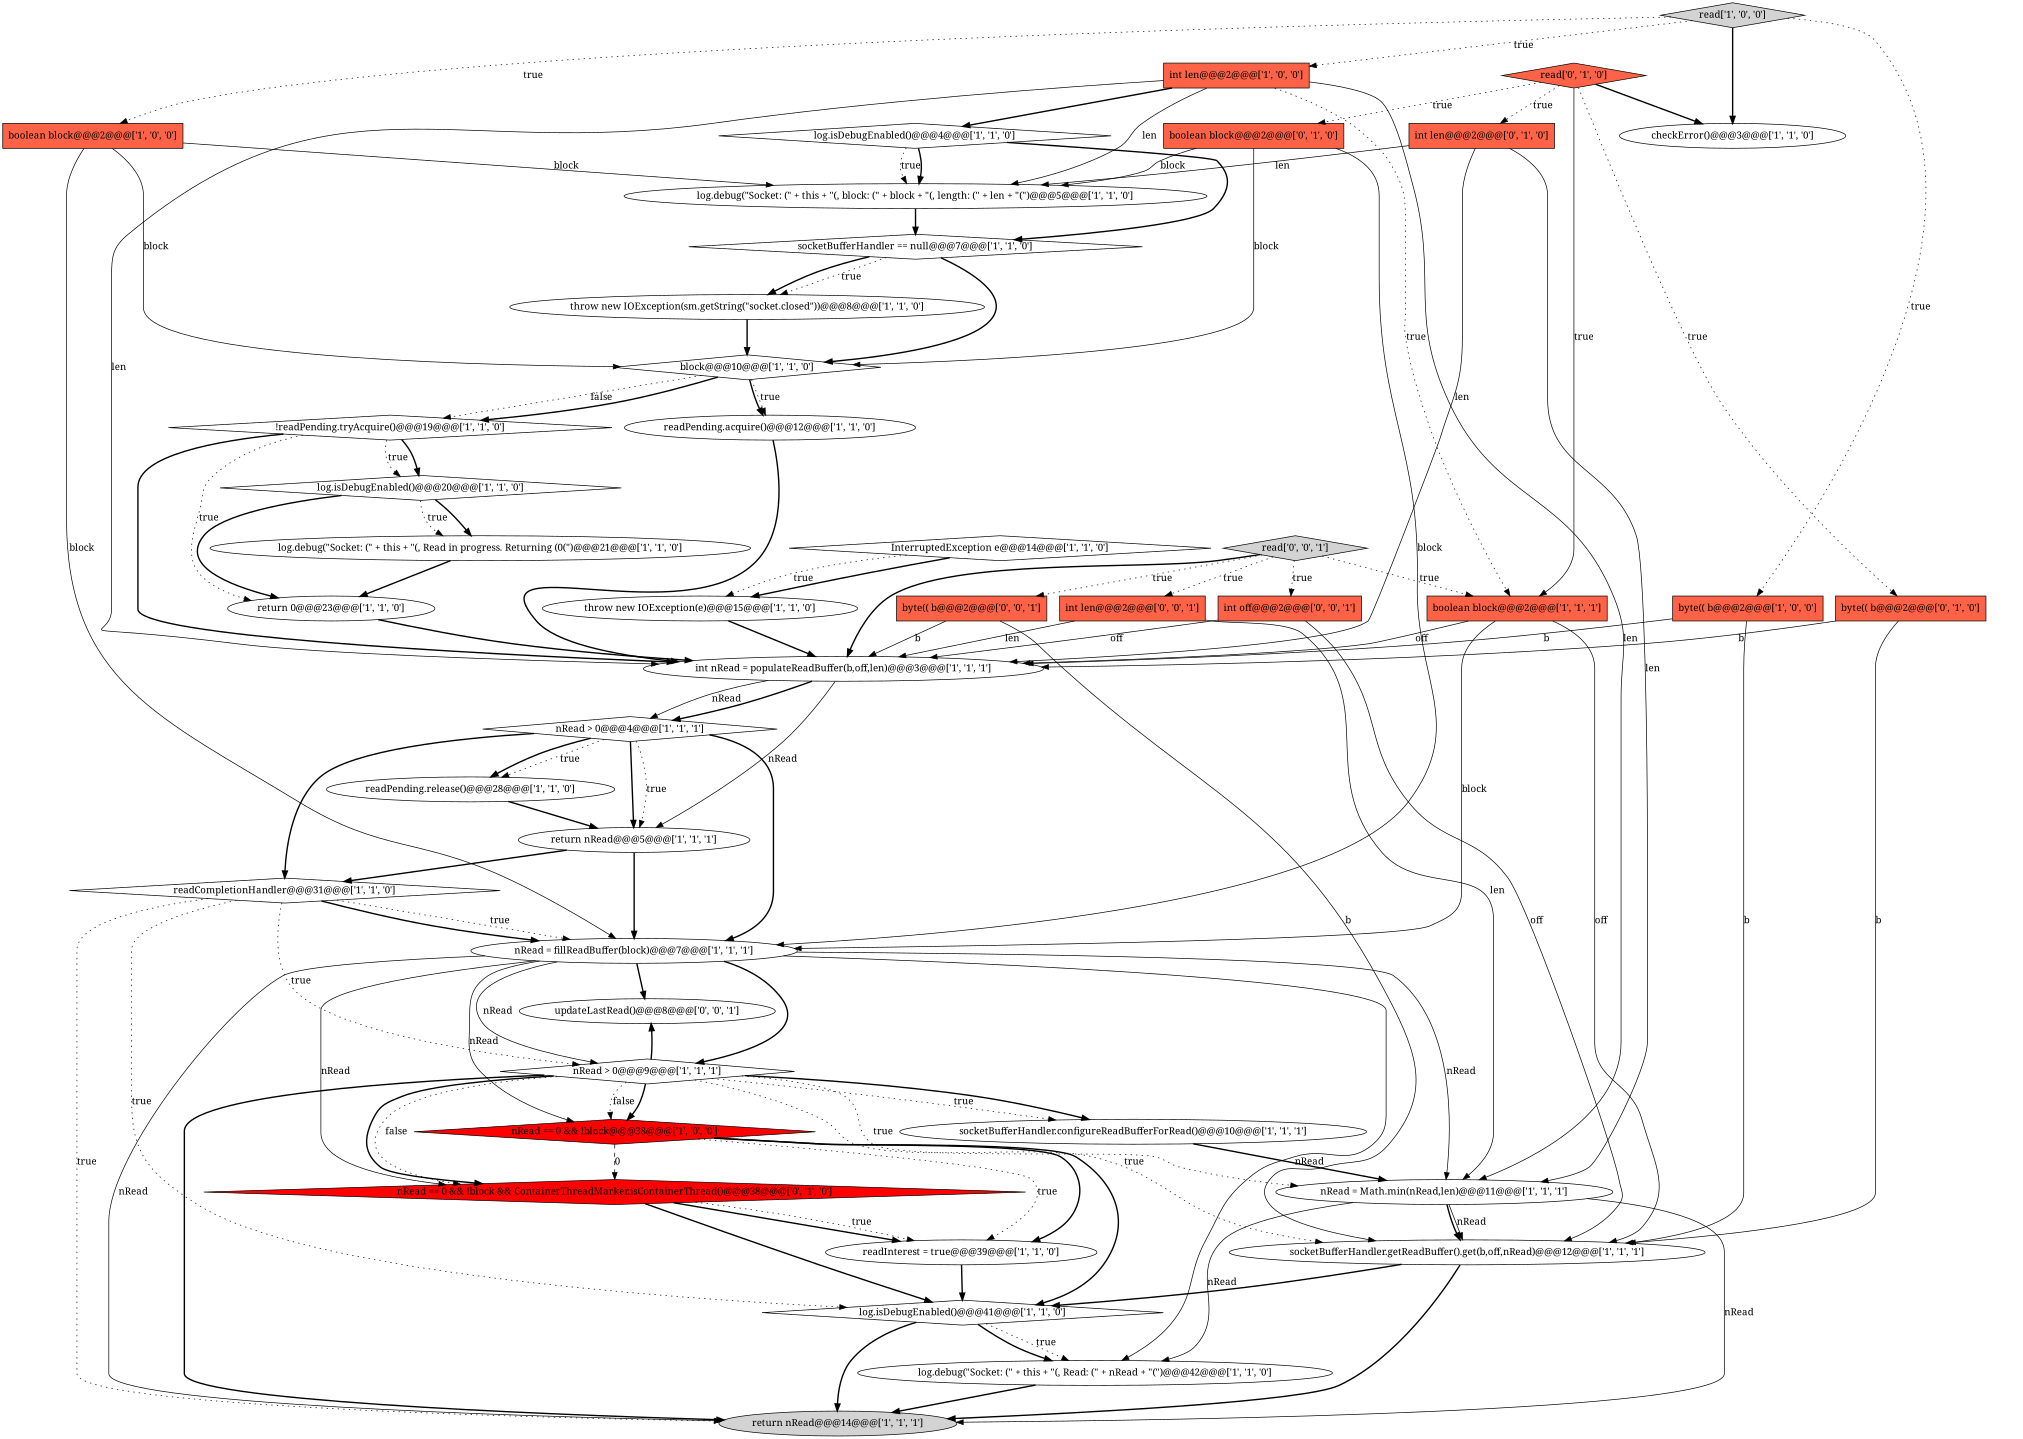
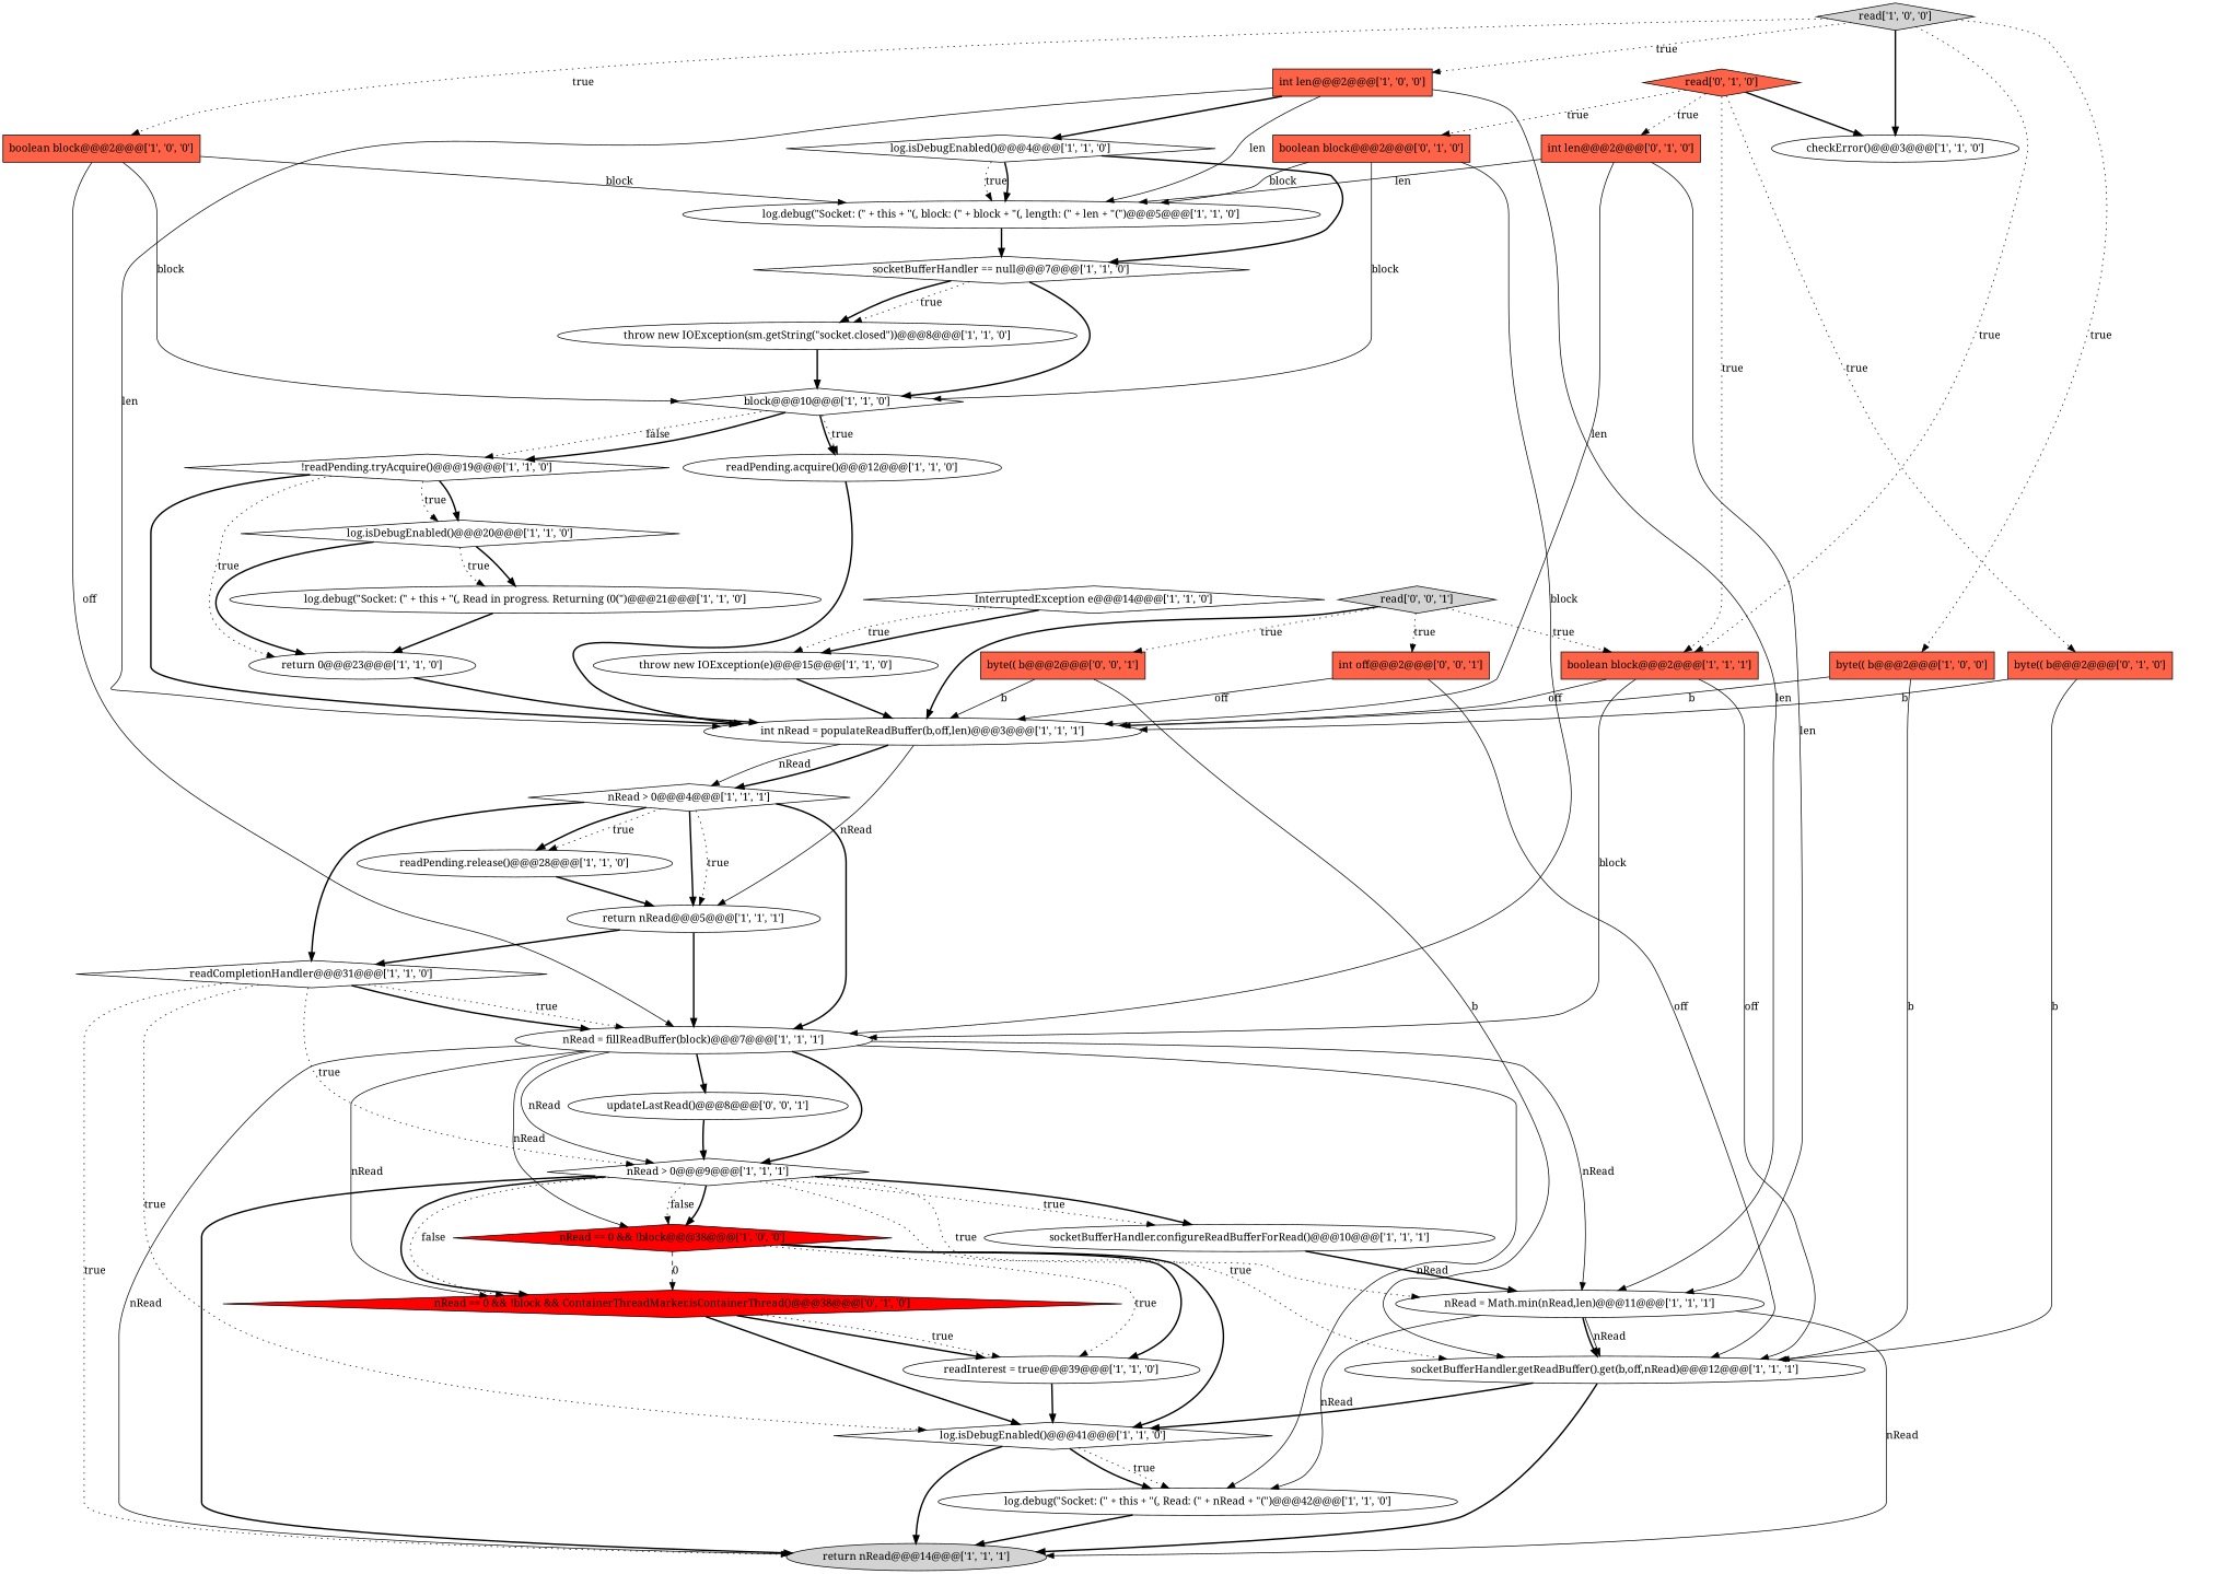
  digraph {
    fontname="Noto Serif"
    node [fillcolor=white fontname="Noto Serif" shape=ellipse style=filled]
    edge [fontname="Noto Serif" style=bold]
    n1 [label="log.debug(\"Socket: (\" + this + \"(, block: (\" + block + \"(, length: (\" + len + \"(\")@@@5@@@['1', '1', '0']"]
    n2 [label="socketBufferHandler == null@@@7@@@['1', '1', '0']" shape=diamond]
    n3 [label="block@@@10@@@['1', '1', '0']" shape=diamond]
    n4 [label="throw new IOException(sm.getString(\"socket.closed\"))@@@8@@@['1', '1', '0']"]
    n5 [label="socketBufferHandler.getReadBuffer().get(b,off,nRead)@@@12@@@['1', '1', '1']"]
    n6 [fillcolor=lightgray label="return nRead@@@14@@@['1', '1', '1']"]
    n7 [label="log.isDebugEnabled()@@@41@@@['1', '1', '0']" shape=diamond]
    n8 [label="log.debug(\"Socket: (\" + this + \"(, Read: (\" + nRead + \"(\")@@@42@@@['1', '1', '0']"]
    n9 [label="checkError()@@@3@@@['1', '1', '0']"]
    n10 [label="log.isDebugEnabled()@@@4@@@['1', '1', '0']" shape=diamond]
    n11 [label="readPending.acquire()@@@12@@@['1', '1', '0']"]
    n12 [label="int nRead = populateReadBuffer(b,off,len)@@@3@@@['1', '1', '1']"]
    n13 [label="return nRead@@@5@@@['1', '1', '1']"]
    n14 [label="nRead > 0@@@4@@@['1', '1', '1']" shape=diamond]
    n15 [label="updateLastRead()@@@8@@@['0', '0', '1']"]
    n16 [label="nRead > 0@@@9@@@['1', '1', '1']" shape=diamond]
    n17 [label="nRead = Math.min(nRead,len)@@@11@@@['1', '1', '1']"]
    n18 [fillcolor=red label="nRead == 0 && !block && ContainerThreadMarker.isContainerThread()@@@38@@@['0', '1', '0']" shape=diamond]
    n19 [label="socketBufferHandler.configureReadBufferForRead()@@@10@@@['1', '1', '1']"]
    n20 [fillcolor=red label="nRead == 0 && !block@@@38@@@['1', '0', '0']" shape=diamond]
    n21 [label="!readPending.tryAcquire()@@@19@@@['1', '1', '0']" shape=diamond]
    n22 [label="log.isDebugEnabled()@@@20@@@['1', '1', '0']" shape=diamond]
    n23 [label="return 0@@@23@@@['1', '1', '0']"]
    n24 [fillcolor=tomato label="boolean block@@@2@@@['1', '0', '0']" shape=box]
    n25 [label="nRead = fillReadBuffer(block)@@@7@@@['1', '1', '1']"]
    n26 [label="log.debug(\"Socket: (\" + this + \"(, Read in progress. Returning (0(\")@@@21@@@['1', '1', '0']"]
    n27 [label="readPending.release()@@@28@@@['1', '1', '0']"]
    n28 [label="readCompletionHandler@@@31@@@['1', '1', '0']" shape=diamond]
    n29 [fillcolor=tomato label="byte(( b@@@2@@@['1', '0', '0']" shape=box]
    n30 [label="throw new IOException(e)@@@15@@@['1', '1', '0']"]
    n31 [fillcolor=tomato label="int off@@@2@@@['0', '0', '1']" shape=box]
    n32 [fillcolor=tomato label="int len@@@2@@@['0', '1', '0']" shape=box]
    n33 [fillcolor=lightgray label="read['1', '0', '0']" shape=diamond]
    n34 [fillcolor=tomato label="boolean block@@@2@@@['1', '1', '1']" shape=box]
    n35 [fillcolor=tomato label="int len@@@2@@@['1', '0', '0']" shape=box]
    n36 [label="readInterest = true@@@39@@@['1', '1', '0']"]
    n37 [fillcolor=tomato label="byte(( b@@@2@@@['0', '0', '1']" shape=box]
    n38 [label="InterruptedException e@@@14@@@['1', '1', '0']" shape=diamond]
    n39 [fillcolor=lightgray label="read['0', '0', '1']" shape=diamond]
-   n40 [fillcolor=tomato label="int len@@@2@@@['0', '0', '1']" shape=box]
    n41 [fillcolor=tomato label="byte(( b@@@2@@@['0', '1', '0']" shape=box]
    n42 [fillcolor=tomato label="read['0', '1', '0']" shape=diamond]
    n43 [fillcolor=tomato label="boolean block@@@2@@@['0', '1', '0']" shape=box]
    n1 -> n2
    n2 -> n3
    n2 -> n4 [label=true style=dotted]
    n2 -> n4
    n3 -> n11 [label=true style=dotted]
    n3 -> n11
    n3 -> n21 [label=false style=dotted]
    n3 -> n21
    n4 -> n3
    n5 -> n6
    n5 -> n7
    n7 -> n6
    n7 -> n8 [label=true style=dotted]
    n7 -> n8
    n8 -> n6
    n10 -> n1 [label=true style=dotted]
    n10 -> n1
    n10 -> n2
    n11 -> n12
    n12 -> n13 [label=nRead style=solid]
    n12 -> n14 [label=nRead style=solid]
    n12 -> n14
    n13 -> n25
    n13 -> n28
    n14 -> n13
    n14 -> n13 [label=true style=dotted]
    n14 -> n25
    n14 -> n27 [label=true style=dotted]
    n14 -> n27
    n14 -> n28
-   n16 -> n15
+   n15 -> n16
    n16 -> n5 [label=true style=dotted]
    n16 -> n6
    n16 -> n17 [label=true style=dotted]
    n16 -> n18 [label=false style=dotted]
    n16 -> n18
    n16 -> n19 [label=true style=dotted]
    n16 -> n19
    n16 -> n20
    n16 -> n20 [label=false style=dotted]
    n17 -> n5 [label=nRead style=solid]
    n17 -> n5
    n17 -> n6 [label=nRead style=solid]
    n17 -> n8 [label=nRead style=solid]
    n18 -> n7
    n18 -> n36
    n18 -> n36 [label=true style=dotted]
    n19 -> n17
    n20 -> n7
    n20 -> n18 [label=0 style=dashed]
    n20 -> n36
    n20 -> n36 [label=true style=dotted]
    n21 -> n12
    n21 -> n22
    n21 -> n22 [label=true style=dotted]
    n21 -> n23 [label=true style=dotted]
    n22 -> n23
    n22 -> n26
    n22 -> n26 [label=true style=dotted]
    n23 -> n12
    n24 -> n1 [label=block style=solid]
    n24 -> n3 [label=block style=solid]
-   n24 -> n25 [label=block style=solid]
+   n24 -> n25 [label=off style=solid]
    n25 -> n6 [label=nRead style=solid]
    n25 -> n8 [label=nRead style=solid]
    n25 -> n15
    n25 -> n16
    n25 -> n16 [label=nRead style=solid]
    n25 -> n17 [label=nRead style=solid]
    n25 -> n18 [label=nRead style=solid]
    n25 -> n20 [label=nRead style=solid]
    n26 -> n23
    n27 -> n13
    n28 -> n6 [label=true style=dotted]
    n28 -> n7 [label=true style=dotted]
    n28 -> n16 [label=true style=dotted]
    n28 -> n25
    n28 -> n25 [label=true style=dotted]
    n29 -> n5 [label=b style=solid]
    n29 -> n12 [label=b style=solid]
    n30 -> n12
    n31 -> n5 [label=off style=solid]
    n31 -> n12 [label=off style=solid]
    n32 -> n1 [label=len style=solid]
    n32 -> n12 [label=len style=solid]
    n32 -> n17 [label=len style=solid]
    n33 -> n9
    n33 -> n24 [label=true style=dotted]
    n33 -> n29 [label=true style=dotted]
-   n35 -> n34 [label=true style=dotted]
+   n33 -> n34 [label=true style=dotted]
    n33 -> n35 [label=true style=dotted]
    n34 -> n5 [label=off style=solid]
    n34 -> n12 [label=off style=solid]
    n34 -> n25 [label=block style=solid]
    n35 -> n1 [label=len style=solid]
    n35 -> n10
    n35 -> n12 [label=len style=solid]
    n35 -> n17 [label=len style=solid]
    n36 -> n7
    n37 -> n5 [label=b style=solid]
    n37 -> n12 [label=b style=solid]
    n38 -> n30
    n38 -> n30 [label=true style=dotted]
    n39 -> n12
    n39 -> n31 [label=true style=dotted]
    n39 -> n34 [label=true style=dotted]
    n39 -> n37 [label=true style=dotted]
-   n39 -> n40 [label=true style=dotted]
-   n40 -> n12 [label=len style=solid]
-   n40 -> n17 [label=len style=solid]
    n41 -> n5 [label=b style=solid]
    n41 -> n12 [label=b style=solid]
    n42 -> n9
    n42 -> n32 [label=true style=dotted]
-   n42 -> n34 [label=true style=solid]
+   n42 -> n34 [label=true style=dotted]
    n42 -> n41 [label=true style=dotted]
    n42 -> n43 [label=true style=dotted]
    n43 -> n1 [label=block style=solid]
    n43 -> n3 [label=block style=solid]
    n43 -> n25 [label=block style=solid]
  }
